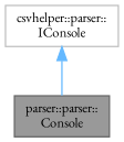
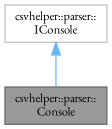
  digraph {
    fontname="EB Garamond"
    node [fontname="EB Garamond" fontsize=10 shape=box style=filled]
-   n1 [color=gray40 fillcolor=grey60 fontcolor=black height=0.2 label="parser::parser::\lConsole" width=0.4]
+   n1 [color=gray40 fillcolor=grey60 fontcolor=black height=0.2 label="csvhelper::parser::\lConsole" width=0.4]
    n2 [color=grey75 fillcolor=white height=0.2 label="csvhelper::parser::\lIConsole" width=0.4]
    n2 -> n1 [color=steelblue1 dir=back fontname="EB Garamond" fontsize=10 labelfontname=Helvetica labelfontsize=10 style=solid]
  }
